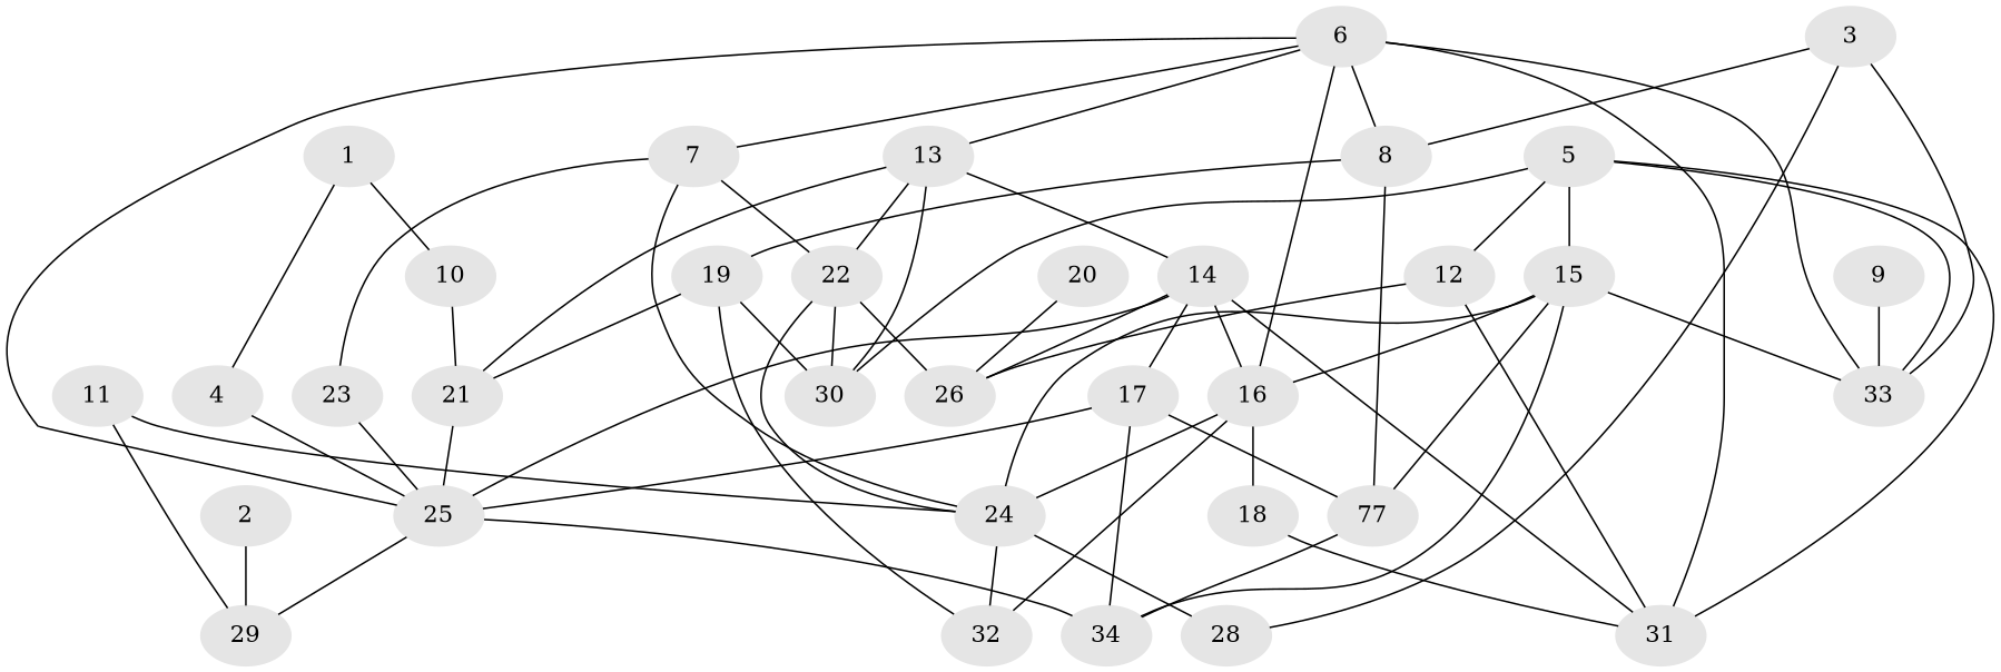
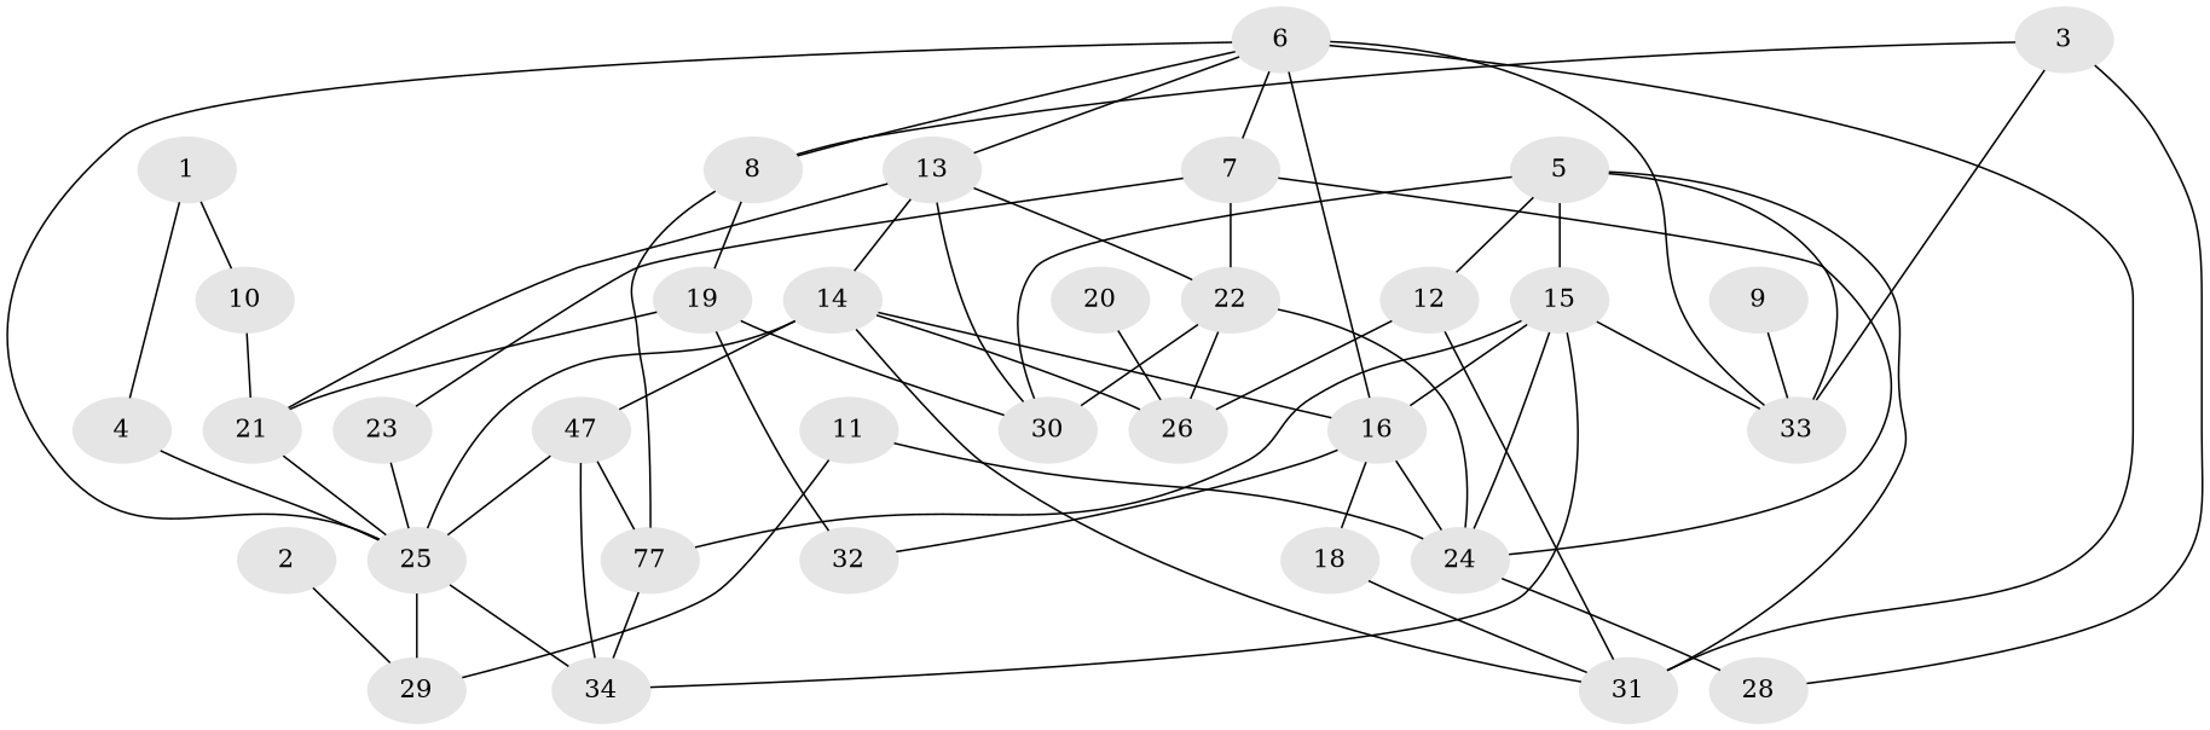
  graph {
    node [color=gray90 style=filled]
    edge [weight=1.0]
    1
    4
    10
    25
    21
    2
    29
    3
    8
    28
    33
    19
    n13 [label=77]
    34
    5
    30
    12
    15
    31
    26
    16
    24
    6
    7
    13
    22
    23
    14
    18
    32
-   17
+   17 [label=47]
    9
    11
    20
    1 -- 4
    1 -- 10
    4 -- 25
    10 -- 21
    25 -- 29
    25 -- 34
    21 -- 25
    2 -- 29
    3 -- 8
    3 -- 28
    3 -- 33
    8 -- 19
    8 -- n13
    19 -- 21
    19 -- 30 [weight=2.0]
    19 -- 32
    n13 -- 34
    5 -- 33
    5 -- 30
    5 -- 12
    5 -- 15
    5 -- 31
    12 -- 31
    12 -- 26
    15 -- 33
    15 -- n13
    15 -- 34
    15 -- 16
    15 -- 24
    16 -- 24
    16 -- 18
    16 -- 32
    24 -- 28 [weight=2.0]
-   24 -- 32
    6 -- 25
    6 -- 8
    6 -- 33
    6 -- 31 [weight=2.0]
    6 -- 16
    6 -- 7
    6 -- 13
    7 -- 24
    7 -- 22
    7 -- 23
    13 -- 21
    13 -- 30
    13 -- 22
    13 -- 14
    22 -- 30
    22 -- 26 [weight=3.0]
    22 -- 24
    23 -- 25
    14 -- 25
    14 -- 31
    14 -- 26
    14 -- 16
    14 -- 17
    18 -- 31
    17 -- 25
    17 -- n13
    17 -- 34
    9 -- 33
    11 -- 29
    11 -- 24
    20 -- 26
  }
